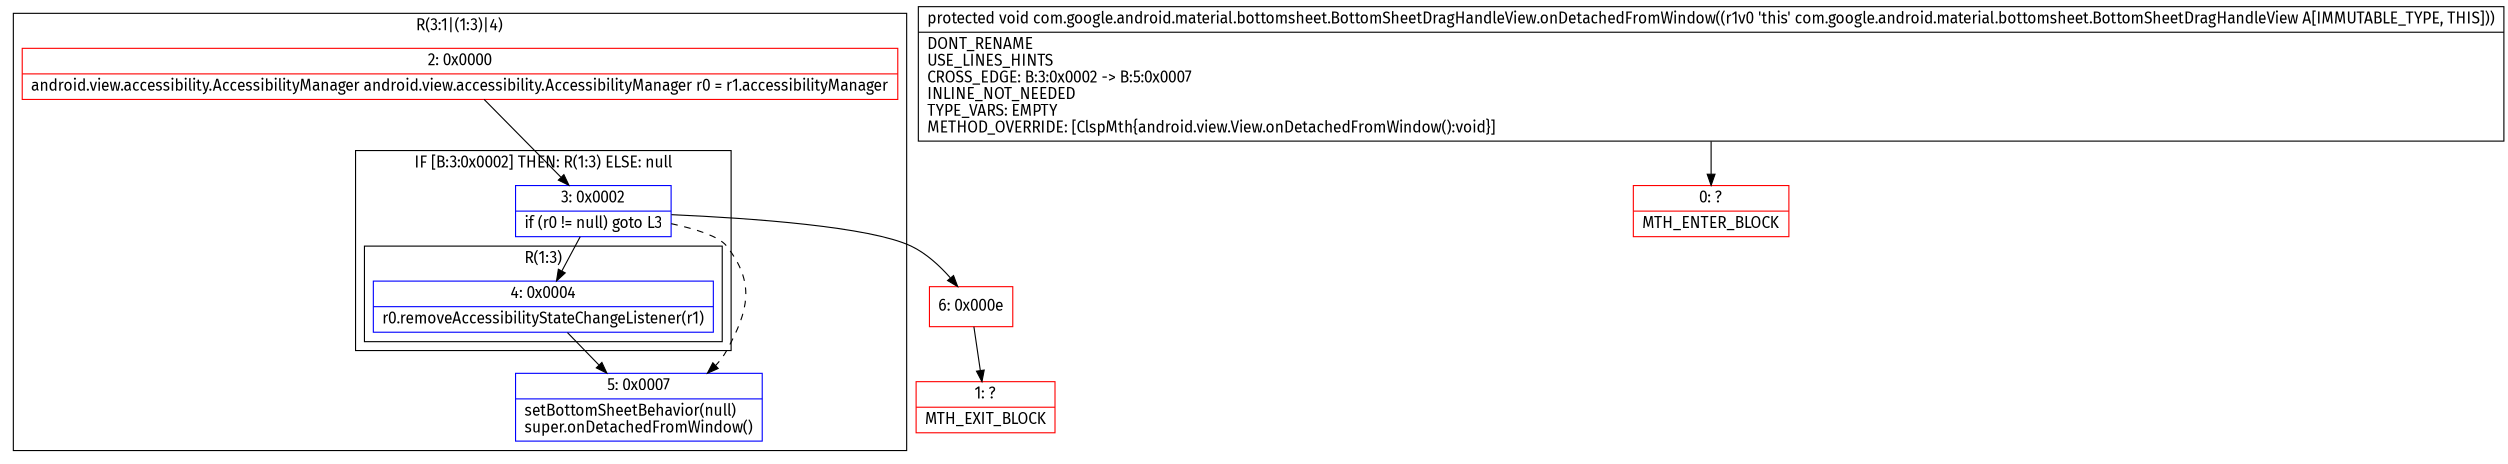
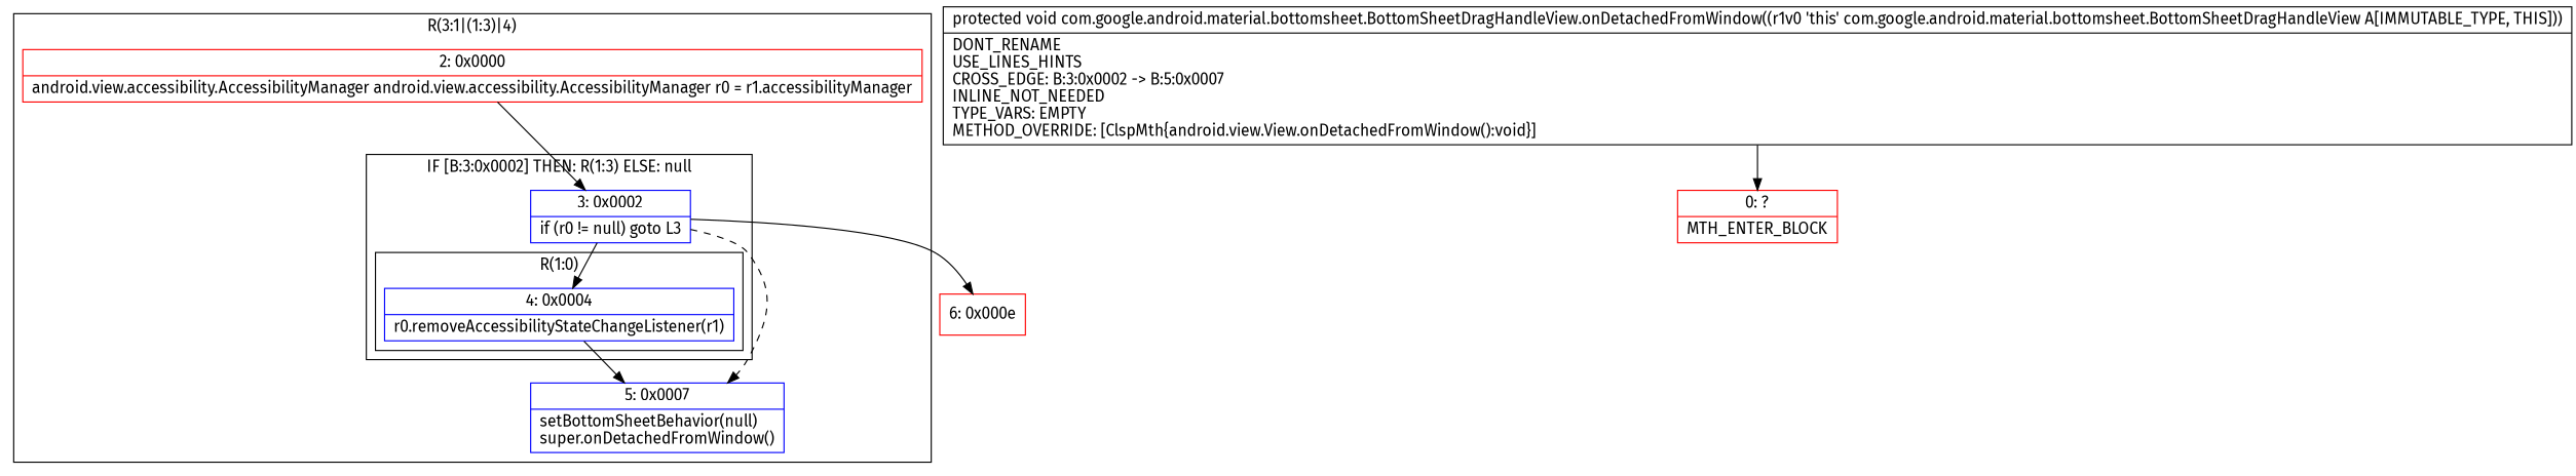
  digraph {
    fontname="Fira Sans"
    node [color=red fontname="Fira Sans" shape=record]
    edge [fontname="Fira Sans"]
    n1 [color=blue label="{4\:\ 0x0004|r0.removeAccessibilityStateChangeListener(r1)\l}"]
    n2 [color=blue label="{3\:\ 0x0002|if (r0 != null) goto L3\l}"]
    n3 [label="{2\:\ 0x0000|android.view.accessibility.AccessibilityManager android.view.accessibility.AccessibilityManager r0 = r1.accessibilityManager\l}"]
    n4 [color=blue label="{5\:\ 0x0007|setBottomSheetBehavior(null)\lsuper.onDetachedFromWindow()\l}"]
    n5 [label="{6\:\ 0x000e}"]
-   n6 [label="{1\:\ ?|MTH_EXIT_BLOCK\l}"]
    n7 [label="{0\:\ ?|MTH_ENTER_BLOCK\l}"]
    n8 [label="{protected void com.google.android.material.bottomsheet.BottomSheetDragHandleView.onDetachedFromWindow((r1v0 'this' com.google.android.material.bottomsheet.BottomSheetDragHandleView A[IMMUTABLE_TYPE, THIS]))  | DONT_RENAME\lUSE_LINES_HINTS\lCROSS_EDGE: B:3:0x0002 \-\> B:5:0x0007\lINLINE_NOT_NEEDED\lTYPE_VARS: EMPTY\lMETHOD_OVERRIDE: [ClspMth\{android.view.View.onDetachedFromWindow():void\}]\l}" color=""]
    subgraph cluster_1 {
      label="R(3:1|(1:3)|4)"
      n3
      n4
      subgraph cluster_2 {
        label="IF [B:3:0x0002] THEN: R(1:3) ELSE: null"
        n2
        subgraph cluster_3 {
-         label="R(1:3)"
+         label="R(1:0)"
          n1
        }
      }
    }
    n1 -> n4
    n2 -> n1
    n2 -> n4 [style=dashed]
    n2 -> n5
    n3 -> n2
-   n5 -> n6
    n8 -> n7
  }
